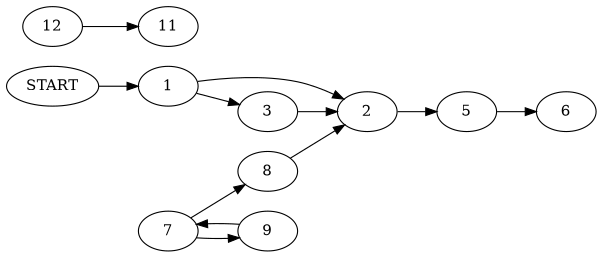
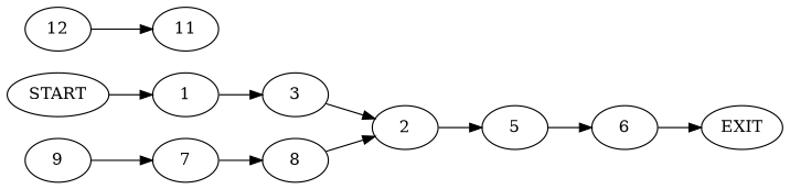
  digraph {
    rankdir=LR
    n1 [label=START]
    1
    2
    3
+   n5 [label=EXIT]
    5
    6
    7
    8
    9
    12
    11
    n1 -> 1
-   1 -> 2
    1 -> 3
    2 -> 5
    3 -> 2
    5 -> 6
+   6 -> n5
    7 -> 8
-   7 -> 9
    8 -> 2
    9 -> 7
    12 -> 11
  }
